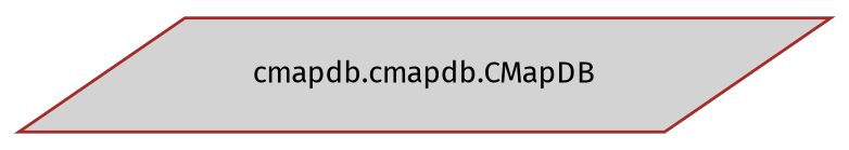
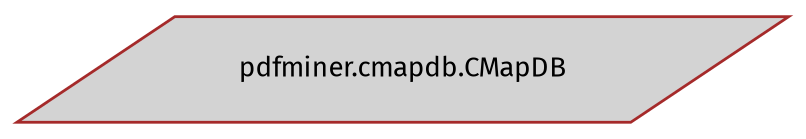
  digraph {
    rankdir=TB
    fontname="Fira Sans"
-   n1 [color=brown fillcolor=lightgrey fontname="Fira Sans" fontsize=10 height=0.2 label="cmapdb.cmapdb.CMapDB" shape=parallelogram style=filled width=0.4]
+   n1 [color=brown fillcolor=lightgrey fontname="Fira Sans" fontsize=10 height=0.2 label="pdfminer.cmapdb.CMapDB" shape=parallelogram style=filled width=0.4]
  }
